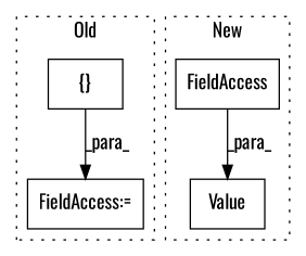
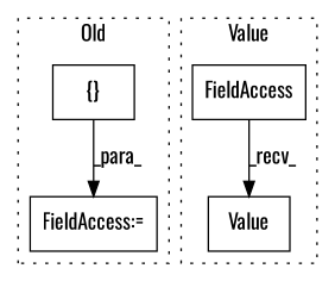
  digraph {
    fontname=Oswald
    node [fontname=Oswald shape=box]
    edge [fontname=Oswald]
    n1 [a=4 l="1,1" label="{}" s="1520,1526"]
    n2 [a=7 l=1 label="FieldAccess:=" s=1507]
    n3 [a=32 l="6,1" label=Value s="1718,1729"]
    n4 [a=22 l=21 label=FieldAccess s=1696]
    subgraph cluster_1 {
      label=Old
      style=dotted
      n1
      n2
    }
    subgraph cluster_2 {
-     label=New
+     label=Value
      style=dotted
      n3
      n4
    }
    n1 -> n2 [label=_para_]
-   n4 -> n3 [label=_para_]
+   n4 -> n3 [label=_recv_]
  }
